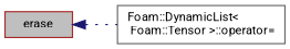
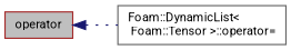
  digraph {
    rankdir=LR
    fontname=Roboto
    node [fontname=Roboto fontsize=10 shape=record]
-   n1 [color=brown fillcolor=grey75 fontcolor=black height=0.2 label=erase style=filled width=0.4]
+   n1 [color=brown fillcolor=grey75 fontcolor=black height=0.2 label=operator style=filled width=0.4]
    n2 [color=gray40 height=0.2 label="Foam::DynamicList\<\l Foam::Tensor \>::operator=" width=0.4]
    n1 -> n2 [color=midnightblue dir=back fontname=Roboto fontsize=10 labelfontname=Helvetica labelfontsize=10 style=dotted]
  }
